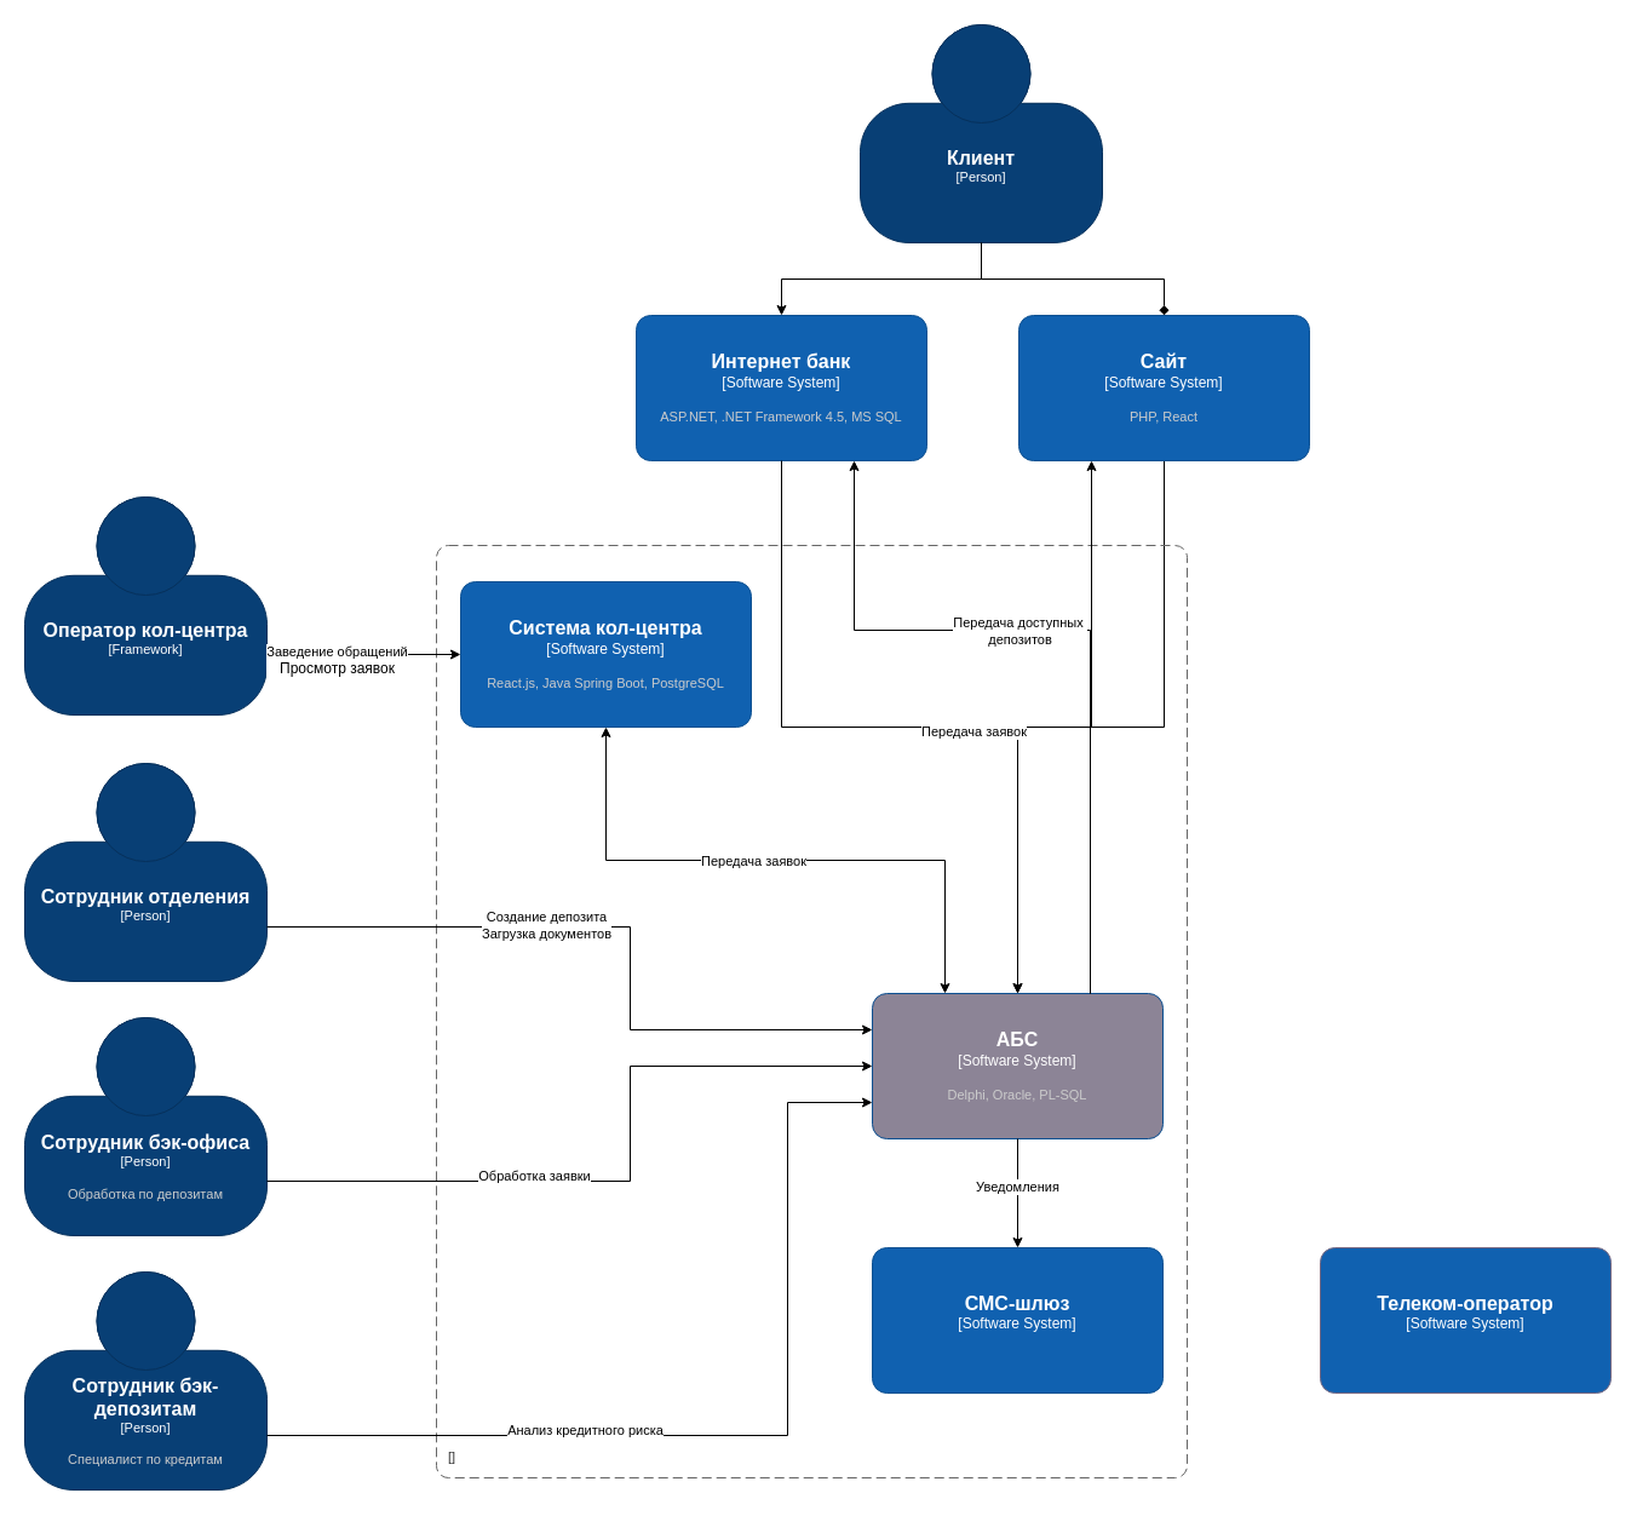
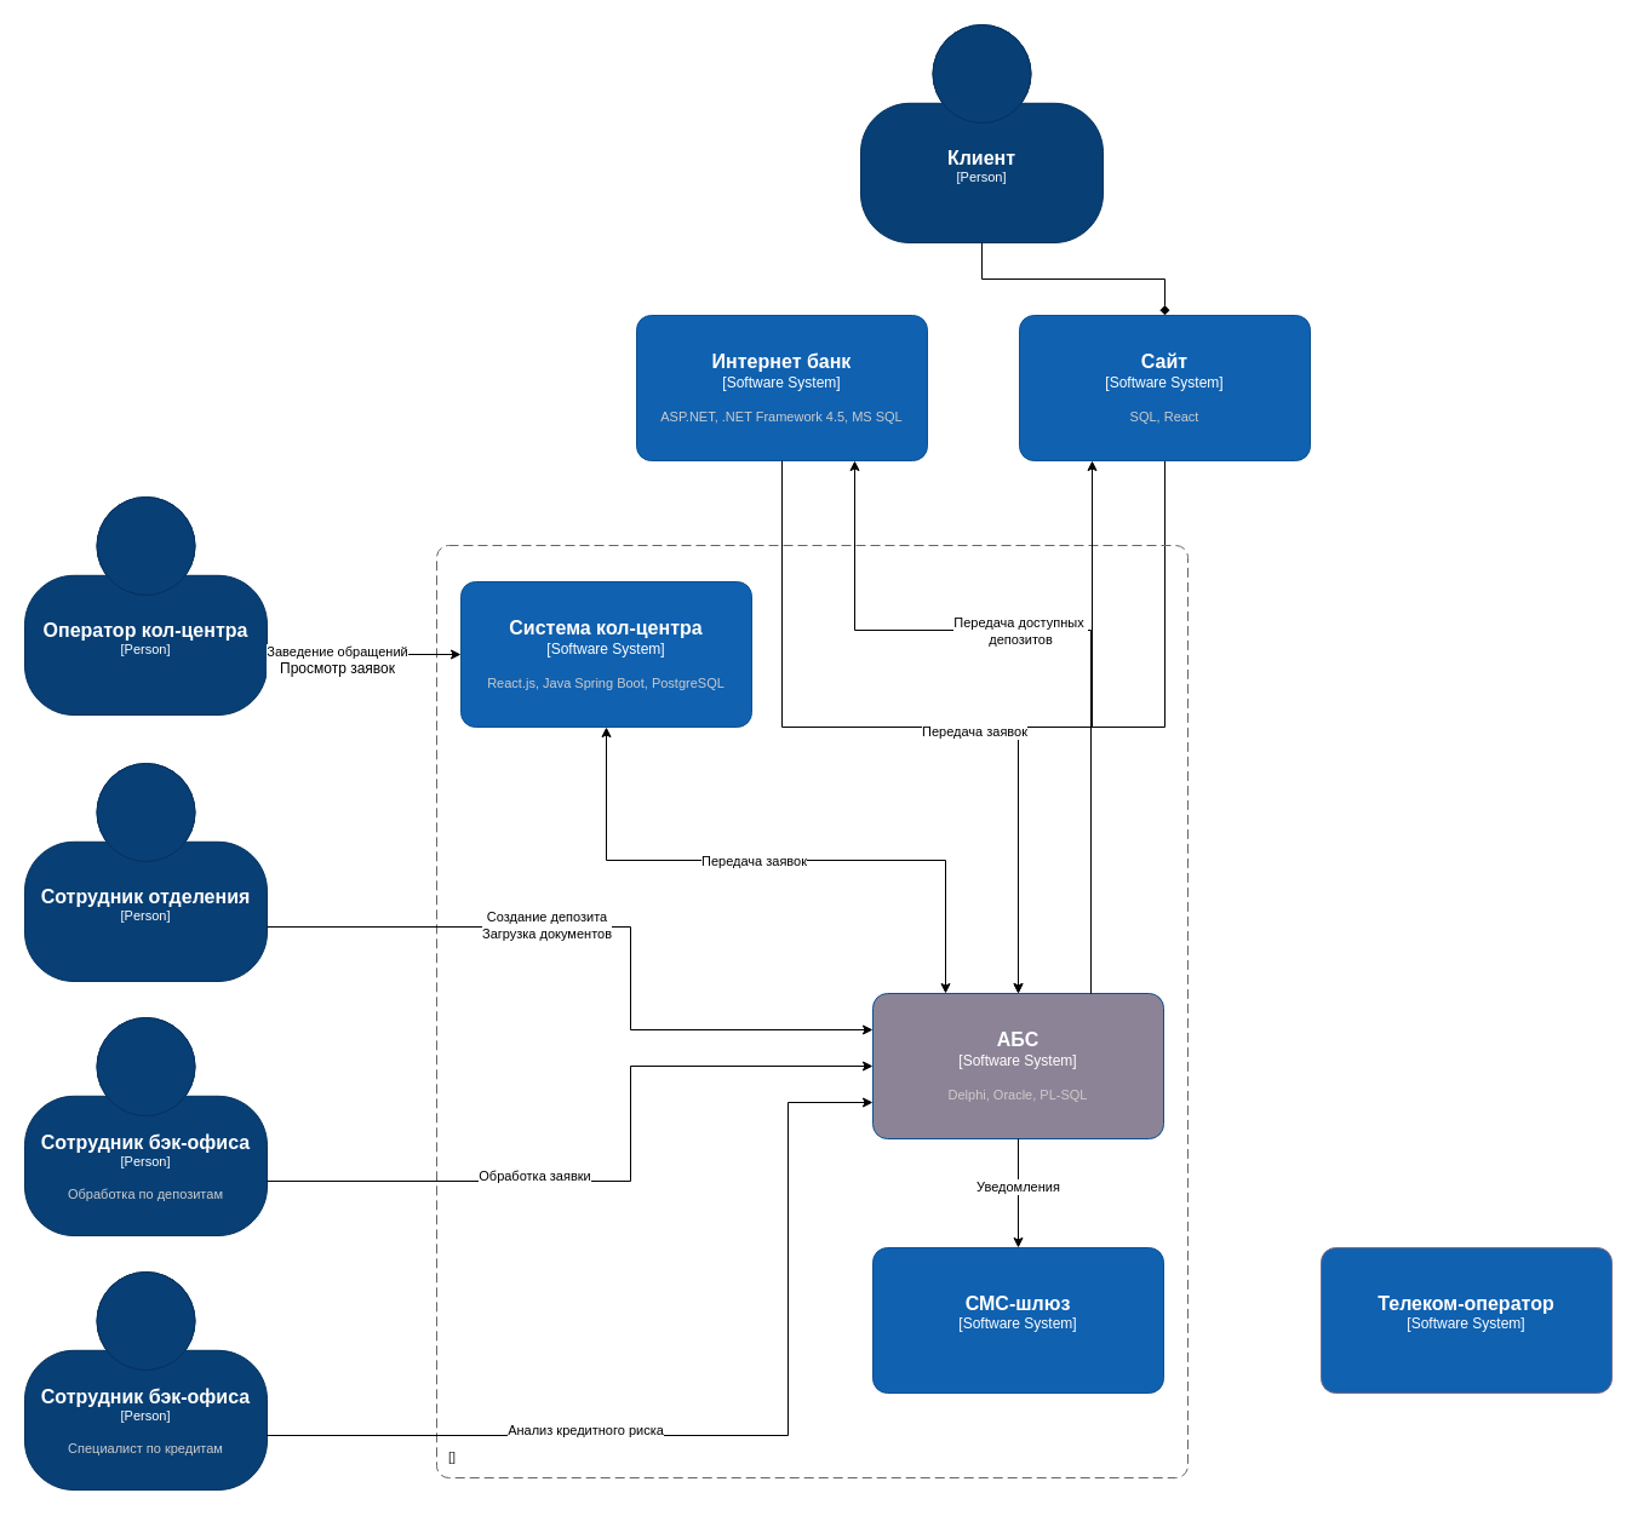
  <mxCell id="0" />
  <mxCell id="1" parent="0" />
- <mxCell id="2" value="&lt;font style=&quot;font-size: 16px&quot;&gt;&lt;b&gt;Оператор кол-центра&lt;/b&gt;&lt;/font&gt;&lt;div&gt;[Framework]&lt;/div&gt;&lt;br&gt;&lt;div&gt;&lt;font style=&quot;font-size: 11px&quot;&gt;&lt;font color=&quot;#cccccc&quot;&gt;&lt;/font&gt;&lt;/div&gt;" style="html=1;fontSize=11;dashed=0;whiteSpace=wrap;fillColor=#083F75;strokeColor=#06315C;fontColor=#ffffff;shape=mxgraph.c4.person2;align=center;metaEdit=1;points=[[0.5,0,0],[1,0.5,0],[1,0.75,0],[0.75,1,0],[0.5,1,0],[0.25,1,0],[0,0.75,0],[0,0.5,0]];resizable=0;" vertex="1" parent="1"><mxGeometry x="20" y="410" width="200" height="180" as="geometry" /></mxCell>
+ <mxCell id="2" value="&lt;font style=&quot;font-size: 16px&quot;&gt;&lt;b&gt;Оператор кол-центра&lt;/b&gt;&lt;/font&gt;&lt;div&gt;[Person]&lt;/div&gt;&lt;br&gt;&lt;div&gt;&lt;font style=&quot;font-size: 11px&quot;&gt;&lt;font color=&quot;#cccccc&quot;&gt;&lt;/font&gt;&lt;/div&gt;" style="html=1;fontSize=11;dashed=0;whiteSpace=wrap;fillColor=#083F75;strokeColor=#06315C;fontColor=#ffffff;shape=mxgraph.c4.person2;align=center;metaEdit=1;points=[[0.5,0,0],[1,0.5,0],[1,0.75,0],[0.75,1,0],[0.5,1,0],[0.25,1,0],[0,0.75,0],[0,0.5,0]];resizable=0;" vertex="1" parent="1"><mxGeometry x="20" y="410" width="200" height="180" as="geometry" /></mxCell>
  <mxCell id="3" value="&lt;font style=&quot;font-size: 16px&quot;&gt;&lt;b&gt;Сотрудник бэк-офиса&lt;/b&gt;&lt;/font&gt;&lt;div&gt;[Person]&lt;/div&gt;&lt;br&gt;&lt;div&gt;&lt;font style=&quot;font-size: 11px&quot;&gt;&lt;font color=&quot;#cccccc&quot;&gt;Обработка по депозитам&lt;/font&gt;&lt;/div&gt;" style="html=1;fontSize=11;dashed=0;whiteSpace=wrap;fillColor=#083F75;strokeColor=#06315C;fontColor=#ffffff;shape=mxgraph.c4.person2;align=center;metaEdit=1;points=[[0.5,0,0],[1,0.5,0],[1,0.75,0],[0.75,1,0],[0.5,1,0],[0.25,1,0],[0,0.75,0],[0,0.5,0]];resizable=0;" vertex="1" parent="1"><mxGeometry x="20" y="840" width="200" height="180" as="geometry" /></mxCell>
  <mxCell id="4" value="&lt;font style=&quot;font-size: 16px&quot;&gt;&lt;b&gt;Сотрудник отделения&lt;/b&gt;&lt;/font&gt;&lt;div&gt;[Person]&lt;/div&gt;&lt;br&gt;&lt;div&gt;&lt;font style=&quot;font-size: 11px&quot;&gt;&lt;font color=&quot;#cccccc&quot;&gt;&lt;/font&gt;&lt;/div&gt;" style="html=1;fontSize=11;dashed=0;whiteSpace=wrap;fillColor=#083F75;strokeColor=#06315C;fontColor=#ffffff;shape=mxgraph.c4.person2;align=center;metaEdit=1;points=[[0.5,0,0],[1,0.5,0],[1,0.75,0],[0.75,1,0],[0.5,1,0],[0.25,1,0],[0,0.75,0],[0,0.5,0]];resizable=0;" vertex="1" parent="1"><mxGeometry x="20" y="630" width="200" height="180" as="geometry" /></mxCell>
- <mxCell id="5" value="&lt;font style=&quot;font-size: 16px&quot;&gt;&lt;b&gt;Сотрудник бэк-депозитам&lt;/b&gt;&lt;/font&gt;&lt;div&gt;[Person]&lt;/div&gt;&lt;br&gt;&lt;div&gt;&lt;font style=&quot;font-size: 11px&quot;&gt;&lt;font color=&quot;#cccccc&quot;&gt;Специалист по кредитам&lt;/font&gt;&lt;/div&gt;" style="html=1;fontSize=11;dashed=0;whiteSpace=wrap;fillColor=#083F75;strokeColor=#06315C;fontColor=#ffffff;shape=mxgraph.c4.person2;align=center;metaEdit=1;points=[[0.5,0,0],[1,0.5,0],[1,0.75,0],[0.75,1,0],[0.5,1,0],[0.25,1,0],[0,0.75,0],[0,0.5,0]];resizable=0;" vertex="1" parent="1"><mxGeometry x="20" y="1050" width="200" height="180" as="geometry" /></mxCell>
+ <mxCell id="5" value="&lt;font style=&quot;font-size: 16px&quot;&gt;&lt;b&gt;Сотрудник бэк-офиса&lt;/b&gt;&lt;/font&gt;&lt;div&gt;[Person]&lt;/div&gt;&lt;br&gt;&lt;div&gt;&lt;font style=&quot;font-size: 11px&quot;&gt;&lt;font color=&quot;#cccccc&quot;&gt;Специалист по кредитам&lt;/font&gt;&lt;/div&gt;" style="html=1;fontSize=11;dashed=0;whiteSpace=wrap;fillColor=#083F75;strokeColor=#06315C;fontColor=#ffffff;shape=mxgraph.c4.person2;align=center;metaEdit=1;points=[[0.5,0,0],[1,0.5,0],[1,0.75,0],[0.75,1,0],[0.5,1,0],[0.25,1,0],[0,0.75,0],[0,0.5,0]];resizable=0;" vertex="1" parent="1"><mxGeometry x="20" y="1050" width="200" height="180" as="geometry" /></mxCell>
  <mxCell id="6" value="&lt;font style=&quot;font-size: 16px&quot;&gt;&lt;b&gt;Система кол-центра&lt;/b&gt;&lt;/font&gt;&lt;div&gt;[Software System]&lt;/div&gt;&lt;br&gt;&lt;div&gt;&lt;font style=&quot;font-size: 11px&quot;&gt;&lt;font color=&quot;#cccccc&quot;&gt;React.js, Java Spring Boot, PostgreSQL&lt;/font&gt;&lt;/div&gt;" style="rounded=1;whiteSpace=wrap;html=1;labelBackgroundColor=none;fillColor=#1061B0;fontColor=#ffffff;align=center;arcSize=10;strokeColor=#0D5091;metaEdit=1;resizable=0;points=[[0.25,0,0],[0.5,0,0],[0.75,0,0],[1,0.25,0],[1,0.5,0],[1,0.75,0],[0.75,1,0],[0.5,1,0],[0.25,1,0],[0,0.75,0],[0,0.5,0],[0,0.25,0]];" vertex="1" parent="1"><mxGeometry x="380" y="480" width="240" height="120" as="geometry" /></mxCell>
  <mxCell id="7" value="&lt;font style=&quot;font-size: 16px&quot;&gt;&lt;b&gt;АБС&lt;/b&gt;&lt;/font&gt;&lt;div&gt;[Software System]&lt;/div&gt;&lt;br&gt;&lt;div&gt;&lt;font style=&quot;font-size: 11px&quot;&gt;&lt;font color=&quot;#cccccc&quot;&gt;Delphi, Oracle, PL-SQL&lt;/font&gt;&lt;/div&gt;" style="rounded=1;whiteSpace=wrap;html=1;labelBackgroundColor=none;fillColor=#8c8496;fontColor=#ffffff;align=center;arcSize=10;strokeColor=#0D5091;metaEdit=1;resizable=0;points=[[0.25,0,0],[0.5,0,0],[0.75,0,0],[1,0.25,0],[1,0.5,0],[1,0.75,0],[0.75,1,0],[0.5,1,0],[0.25,1,0],[0,0.75,0],[0,0.5,0],[0,0.25,0]];" vertex="1" parent="1"><mxGeometry x="720" y="820" width="240" height="120" as="geometry" /></mxCell>
  <mxCell id="8" style="edgeStyle=orthogonalEdgeStyle;rounded=0;orthogonalLoop=1;jettySize=auto;html=1;exitX=0.5;exitY=1;exitDx=0;exitDy=0;exitPerimeter=0;entryX=0.5;entryY=0;entryDx=0;entryDy=0;entryPerimeter=0;" edge="1" parent="1" source="9" target="7"><mxGeometry relative="1" as="geometry"><mxPoint x="770" y="810" as="targetPoint" /></mxGeometry></mxCell>
- <mxCell id="9" value="&lt;font style=&quot;font-size: 16px&quot;&gt;&lt;b&gt;Сайт&lt;/b&gt;&lt;/font&gt;&lt;div&gt;[Software System]&lt;/div&gt;&lt;br&gt;&lt;div&gt;&lt;font style=&quot;font-size: 11px&quot;&gt;&lt;font color=&quot;#cccccc&quot;&gt;PHP, React&lt;/font&gt;&lt;/div&gt;" style="rounded=1;whiteSpace=wrap;html=1;labelBackgroundColor=none;fillColor=#1061B0;fontColor=#ffffff;align=center;arcSize=10;strokeColor=#0D5091;metaEdit=1;resizable=0;points=[[0.25,0,0],[0.5,0,0],[0.75,0,0],[1,0.25,0],[1,0.5,0],[1,0.75,0],[0.75,1,0],[0.5,1,0],[0.25,1,0],[0,0.75,0],[0,0.5,0],[0,0.25,0]];" vertex="1" parent="1"><mxGeometry x="841" y="260" width="240" height="120" as="geometry" /></mxCell>
+ <mxCell id="9" value="&lt;font style=&quot;font-size: 16px&quot;&gt;&lt;b&gt;Сайт&lt;/b&gt;&lt;/font&gt;&lt;div&gt;[Software System]&lt;/div&gt;&lt;br&gt;&lt;div&gt;&lt;font style=&quot;font-size: 11px&quot;&gt;&lt;font color=&quot;#cccccc&quot;&gt;SQL, React&lt;/font&gt;&lt;/div&gt;" style="rounded=1;whiteSpace=wrap;html=1;labelBackgroundColor=none;fillColor=#1061B0;fontColor=#ffffff;align=center;arcSize=10;strokeColor=#0D5091;metaEdit=1;resizable=0;points=[[0.25,0,0],[0.5,0,0],[0.75,0,0],[1,0.25,0],[1,0.5,0],[1,0.75,0],[0.75,1,0],[0.5,1,0],[0.25,1,0],[0,0.75,0],[0,0.5,0],[0,0.25,0]];" vertex="1" parent="1"><mxGeometry x="841" y="260" width="240" height="120" as="geometry" /></mxCell>
  <mxCell id="10" value="&lt;font style=&quot;font-size: 16px&quot;&gt;&lt;b&gt;Интернет банк&lt;/b&gt;&lt;/font&gt;&lt;div&gt;[Software System]&lt;/div&gt;&lt;br&gt;&lt;div&gt;&lt;font style=&quot;font-size: 11px&quot;&gt;&lt;font color=&quot;#cccccc&quot;&gt;ASP.NET, .NET Framework 4.5, MS SQL&lt;/font&gt;&lt;/div&gt;" style="rounded=1;whiteSpace=wrap;html=1;labelBackgroundColor=none;fillColor=#1061B0;fontColor=#ffffff;align=center;arcSize=10;strokeColor=#0D5091;metaEdit=1;resizable=0;points=[[0.25,0,0],[0.5,0,0],[0.75,0,0],[1,0.25,0],[1,0.5,0],[1,0.75,0],[0.75,1,0],[0.5,1,0],[0.25,1,0],[0,0.75,0],[0,0.5,0],[0,0.25,0]];" vertex="1" parent="1"><mxGeometry x="525" y="260" width="240" height="120" as="geometry" /></mxCell>
  <mxCell id="11" value="&lt;font style=&quot;font-size: 16px&quot;&gt;&lt;b&gt;СМС-шлюз&lt;/b&gt;&lt;/font&gt;&lt;div&gt;[Software System]&lt;/div&gt;&lt;br&gt;&lt;div&gt;&lt;font style=&quot;font-size: 11px&quot;&gt;&lt;font color=&quot;#cccccc&quot;&gt;&lt;/font&gt;&lt;/div&gt;" style="rounded=1;whiteSpace=wrap;html=1;labelBackgroundColor=none;fillColor=#1061B0;fontColor=#ffffff;align=center;arcSize=10;strokeColor=#0D5091;metaEdit=1;resizable=0;points=[[0.25,0,0],[0.5,0,0],[0.75,0,0],[1,0.25,0],[1,0.5,0],[1,0.75,0],[0.75,1,0],[0.5,1,0],[0.25,1,0],[0,0.75,0],[0,0.5,0],[0,0.25,0]];" vertex="1" parent="1"><mxGeometry x="720" y="1030" width="240" height="120" as="geometry" /></mxCell>
  <mxCell id="12" value="&lt;font style=&quot;font-size: 16px&quot;&gt;&lt;b&gt;Телеком-оператор&lt;/b&gt;&lt;/font&gt;&lt;div&gt;[Software System]&lt;/div&gt;&lt;br&gt;&lt;div&gt;&lt;font style=&quot;font-size: 11px&quot;&gt;&lt;font color=&quot;#cccccc&quot;&gt;&lt;/font&gt;&lt;/div&gt;" style="rounded=1;whiteSpace=wrap;html=1;labelBackgroundColor=none;fillColor=#1061b0;fontColor=#ffffff;align=center;arcSize=10;strokeColor=#736782;metaEdit=1;resizable=0;points=[[0.25,0,0],[0.5,0,0],[0.75,0,0],[1,0.25,0],[1,0.5,0],[1,0.75,0],[0.75,1,0],[0.5,1,0],[0.25,1,0],[0,0.75,0],[0,0.5,0],[0,0.25,0]];" vertex="1" parent="1"><mxGeometry x="1090" y="1030" width="240" height="120" as="geometry" /></mxCell>
  <mxCell id="13" value="&lt;font style=&quot;font-size: 16px&quot;&gt;&lt;b&gt;&lt;div style=&quot;text-align: left&quot;&gt;&lt;/div&gt;&lt;/b&gt;&lt;/font&gt;&lt;div style=&quot;text-align: left&quot;&gt;[]&lt;/div&gt;" style="rounded=1;fontSize=11;whiteSpace=wrap;html=1;dashed=1;arcSize=20;fillColor=none;strokeColor=#666666;fontColor=#333333;labelBackgroundColor=none;align=left;verticalAlign=bottom;labelBorderColor=none;spacingTop=0;spacing=10;dashPattern=8 4;metaEdit=1;rotatable=0;perimeter=rectanglePerimeter;noLabel=0;labelPadding=0;allowArrows=0;connectable=0;expand=0;recursiveResize=0;editable=1;pointerEvents=0;absoluteArcSize=1;points=[[0.25,0,0],[0.5,0,0],[0.75,0,0],[1,0.25,0],[1,0.5,0],[1,0.75,0],[0.75,1,0],[0.5,1,0],[0.25,1,0],[0,0.75,0],[0,0.5,0],[0,0.25,0]];" vertex="1" parent="1"><mxGeometry x="360" y="450" width="620" height="770" as="geometry" /></mxCell>
  <mxCell id="14" value="&lt;font style=&quot;font-size: 16px&quot;&gt;&lt;b&gt;Клиент&lt;/b&gt;&lt;/font&gt;&lt;div&gt;[Person]&lt;/div&gt;&lt;br&gt;&lt;div&gt;&lt;font style=&quot;font-size: 11px&quot;&gt;&lt;font color=&quot;#cccccc&quot;&gt;&lt;/font&gt;&lt;/div&gt;" style="html=1;fontSize=11;dashed=0;whiteSpace=wrap;fillColor=#083F75;strokeColor=#06315C;fontColor=#ffffff;shape=mxgraph.c4.person2;align=center;metaEdit=1;points=[[0.5,0,0],[1,0.5,0],[1,0.75,0],[0.75,1,0],[0.5,1,0],[0.25,1,0],[0,0.75,0],[0,0.5,0]];resizable=0;" vertex="1" parent="1"><mxGeometry x="710" y="20" width="200" height="180" as="geometry" /></mxCell>
  <mxCell id="15" style="edgeStyle=orthogonalEdgeStyle;rounded=0;orthogonalLoop=1;jettySize=auto;html=1;entryX=0;entryY=0.5;entryDx=0;entryDy=0;entryPerimeter=0;exitX=1;exitY=0.75;exitDx=0;exitDy=0;exitPerimeter=0;" edge="1" parent="1" source="3" target="7"><mxGeometry relative="1" as="geometry"><mxPoint x="270" y="945" as="sourcePoint" /><mxPoint x="740" y="850" as="targetPoint" /><Array as="points"><mxPoint x="520" y="975" /><mxPoint x="520" y="880" /></Array></mxGeometry></mxCell>
  <mxCell id="16" value="Обработка заявки" style="edgeLabel;html=1;align=center;verticalAlign=middle;resizable=0;points=[];" vertex="1" connectable="0" parent="15"><mxGeometry x="0.38" relative="1" as="geometry"><mxPoint x="-96" y="90" as="offset" /></mxGeometry></mxCell>
  <mxCell id="17" style="edgeStyle=orthogonalEdgeStyle;rounded=0;orthogonalLoop=1;jettySize=auto;html=1;entryX=0;entryY=0.75;entryDx=0;entryDy=0;entryPerimeter=0;exitX=1;exitY=0.75;exitDx=0;exitDy=0;exitPerimeter=0;" edge="1" parent="1" source="5" target="7"><mxGeometry relative="1" as="geometry"><Array as="points"><mxPoint x="650" y="1185" /><mxPoint x="650" y="910" /></Array><mxPoint x="220" y="1129" as="sourcePoint" /><mxPoint x="720" y="854" as="targetPoint" /></mxGeometry></mxCell>
  <mxCell id="18" value="Анализ кредитного риска" style="edgeLabel;html=1;align=center;verticalAlign=middle;resizable=0;points=[];" vertex="1" connectable="0" parent="17"><mxGeometry x="-0.021" y="3" relative="1" as="geometry"><mxPoint x="-117" y="-2" as="offset" /></mxGeometry></mxCell>
  <mxCell id="19" style="edgeStyle=orthogonalEdgeStyle;rounded=0;orthogonalLoop=1;jettySize=auto;html=1;entryX=0;entryY=0.5;entryDx=0;entryDy=0;entryPerimeter=0;exitX=1;exitY=0.75;exitDx=0;exitDy=0;exitPerimeter=0;" edge="1" parent="1" source="2" target="6"><mxGeometry relative="1" as="geometry"><mxPoint x="1060" y="640" as="sourcePoint" /><mxPoint x="913" y="817" as="targetPoint" /></mxGeometry></mxCell>
  <mxCell id="20" value="Заведение обращений&lt;br style=&quot;border-color: var(--border-color); font-size: 12px;&quot;&gt;&lt;span style=&quot;font-size: 12px;&quot;&gt;Просмотр заявок&lt;/span&gt;" style="edgeLabel;html=1;align=center;verticalAlign=middle;resizable=0;points=[];" vertex="1" connectable="0" parent="19"><mxGeometry x="-0.308" y="1" relative="1" as="geometry"><mxPoint as="offset" /></mxGeometry></mxCell>
  <mxCell id="21" style="edgeStyle=orthogonalEdgeStyle;rounded=0;orthogonalLoop=1;jettySize=auto;html=1;entryX=0.25;entryY=0;entryDx=0;entryDy=0;entryPerimeter=0;exitX=0.5;exitY=1;exitDx=0;exitDy=0;exitPerimeter=0;startArrow=classic;startFill=1;" edge="1" parent="1" source="6" target="7"><mxGeometry relative="1" as="geometry"><mxPoint x="461" y="819" as="sourcePoint" /><mxPoint x="702" y="820" as="targetPoint" /></mxGeometry></mxCell>
  <mxCell id="22" value="Передача заявок" style="edgeLabel;html=1;align=center;verticalAlign=middle;resizable=0;points=[];rotation=0;" vertex="1" connectable="0" parent="21"><mxGeometry x="-0.145" y="3" relative="1" as="geometry"><mxPoint x="17" y="3" as="offset" /></mxGeometry></mxCell>
- <mxCell id="23" style="edgeStyle=orthogonalEdgeStyle;rounded=0;orthogonalLoop=1;jettySize=auto;html=1;exitX=0.5;exitY=1;exitDx=0;exitDy=0;exitPerimeter=0;entryX=0.5;entryY=0;entryDx=0;entryDy=0;entryPerimeter=0;" edge="1" parent="1" source="14" target="10"><mxGeometry relative="1" as="geometry" /></mxCell>
  <mxCell id="24" style="edgeStyle=orthogonalEdgeStyle;rounded=0;orthogonalLoop=1;jettySize=auto;html=1;exitX=0.5;exitY=1;exitDx=0;exitDy=0;exitPerimeter=0;entryX=0.5;entryY=0;entryDx=0;entryDy=0;entryPerimeter=0;endArrow=diamond;" edge="1" parent="1" source="14" target="9"><mxGeometry relative="1" as="geometry" /></mxCell>
  <mxCell id="25" style="edgeStyle=orthogonalEdgeStyle;rounded=0;orthogonalLoop=1;jettySize=auto;html=1;exitX=0.5;exitY=1;exitDx=0;exitDy=0;exitPerimeter=0;entryX=0.5;entryY=0;entryDx=0;entryDy=0;entryPerimeter=0;" edge="1" parent="1" source="10" target="7"><mxGeometry relative="1" as="geometry" /></mxCell>
  <mxCell id="26" value="&lt;span style=&quot;color: rgb(0, 0, 0); font-family: Helvetica; font-size: 11px; font-style: normal; font-variant-ligatures: normal; font-variant-caps: normal; font-weight: 400; letter-spacing: normal; orphans: 2; text-align: center; text-indent: 0px; text-transform: none; widows: 2; word-spacing: 0px; -webkit-text-stroke-width: 0px; white-space: nowrap; background-color: rgb(255, 255, 255); text-decoration-thickness: initial; text-decoration-style: initial; text-decoration-color: initial; float: none; display: inline !important;&quot;&gt;Передача заявок&lt;/span&gt;" style="edgeLabel;html=1;align=center;verticalAlign=middle;resizable=0;points=[];" vertex="1" connectable="0" parent="25"><mxGeometry x="0.104" y="-3" relative="1" as="geometry"><mxPoint x="27" as="offset" /></mxGeometry></mxCell>
  <mxCell id="27" style="edgeStyle=orthogonalEdgeStyle;rounded=0;orthogonalLoop=1;jettySize=auto;html=1;exitX=0.75;exitY=0;exitDx=0;exitDy=0;exitPerimeter=0;entryX=0.75;entryY=1;entryDx=0;entryDy=0;entryPerimeter=0;" edge="1" parent="1" source="7" target="10"><mxGeometry relative="1" as="geometry"><Array as="points"><mxPoint x="900" y="520" /><mxPoint x="705" y="520" /></Array></mxGeometry></mxCell>
  <mxCell id="28" value="Передача доступных&amp;nbsp;&lt;br&gt;депозитов" style="edgeLabel;html=1;align=center;verticalAlign=middle;resizable=0;points=[];labelBackgroundColor=default;" vertex="1" connectable="0" parent="27"><mxGeometry x="0.252" y="4" relative="1" as="geometry"><mxPoint x="39" y="-4" as="offset" /></mxGeometry></mxCell>
  <mxCell id="29" style="edgeStyle=orthogonalEdgeStyle;rounded=0;orthogonalLoop=1;jettySize=auto;html=1;exitX=0.75;exitY=0;exitDx=0;exitDy=0;exitPerimeter=0;entryX=0.25;entryY=1;entryDx=0;entryDy=0;entryPerimeter=0;" edge="1" parent="1" source="7" target="9"><mxGeometry relative="1" as="geometry" /></mxCell>
  <mxCell id="30" style="edgeStyle=orthogonalEdgeStyle;rounded=0;orthogonalLoop=1;jettySize=auto;html=1;exitX=0.5;exitY=1;exitDx=0;exitDy=0;exitPerimeter=0;entryX=0.5;entryY=0;entryDx=0;entryDy=0;entryPerimeter=0;" edge="1" parent="1" source="7" target="11"><mxGeometry relative="1" as="geometry" /></mxCell>
  <mxCell id="31" value="Уведомления" style="edgeLabel;html=1;align=center;verticalAlign=middle;resizable=0;points=[];" vertex="1" connectable="0" parent="30"><mxGeometry x="-0.152" y="-1" relative="1" as="geometry"><mxPoint y="1" as="offset" /></mxGeometry></mxCell>
  <mxCell id="32" style="edgeStyle=orthogonalEdgeStyle;rounded=0;orthogonalLoop=1;jettySize=auto;html=1;exitX=1;exitY=0.75;exitDx=0;exitDy=0;exitPerimeter=0;entryX=0;entryY=0.25;entryDx=0;entryDy=0;entryPerimeter=0;" edge="1" parent="1" source="4" target="7"><mxGeometry relative="1" as="geometry"><Array as="points"><mxPoint x="520" y="765" /><mxPoint x="520" y="850" /></Array></mxGeometry></mxCell>
  <mxCell id="33" value="Создание депозита&lt;br style=&quot;border-color: var(--border-color);&quot;&gt;Загрузка документов" style="edgeLabel;html=1;align=center;verticalAlign=middle;resizable=0;points=[];" vertex="1" connectable="0" parent="32"><mxGeometry x="-0.405" y="2" relative="1" as="geometry"><mxPoint x="56" as="offset" /></mxGeometry></mxCell>
